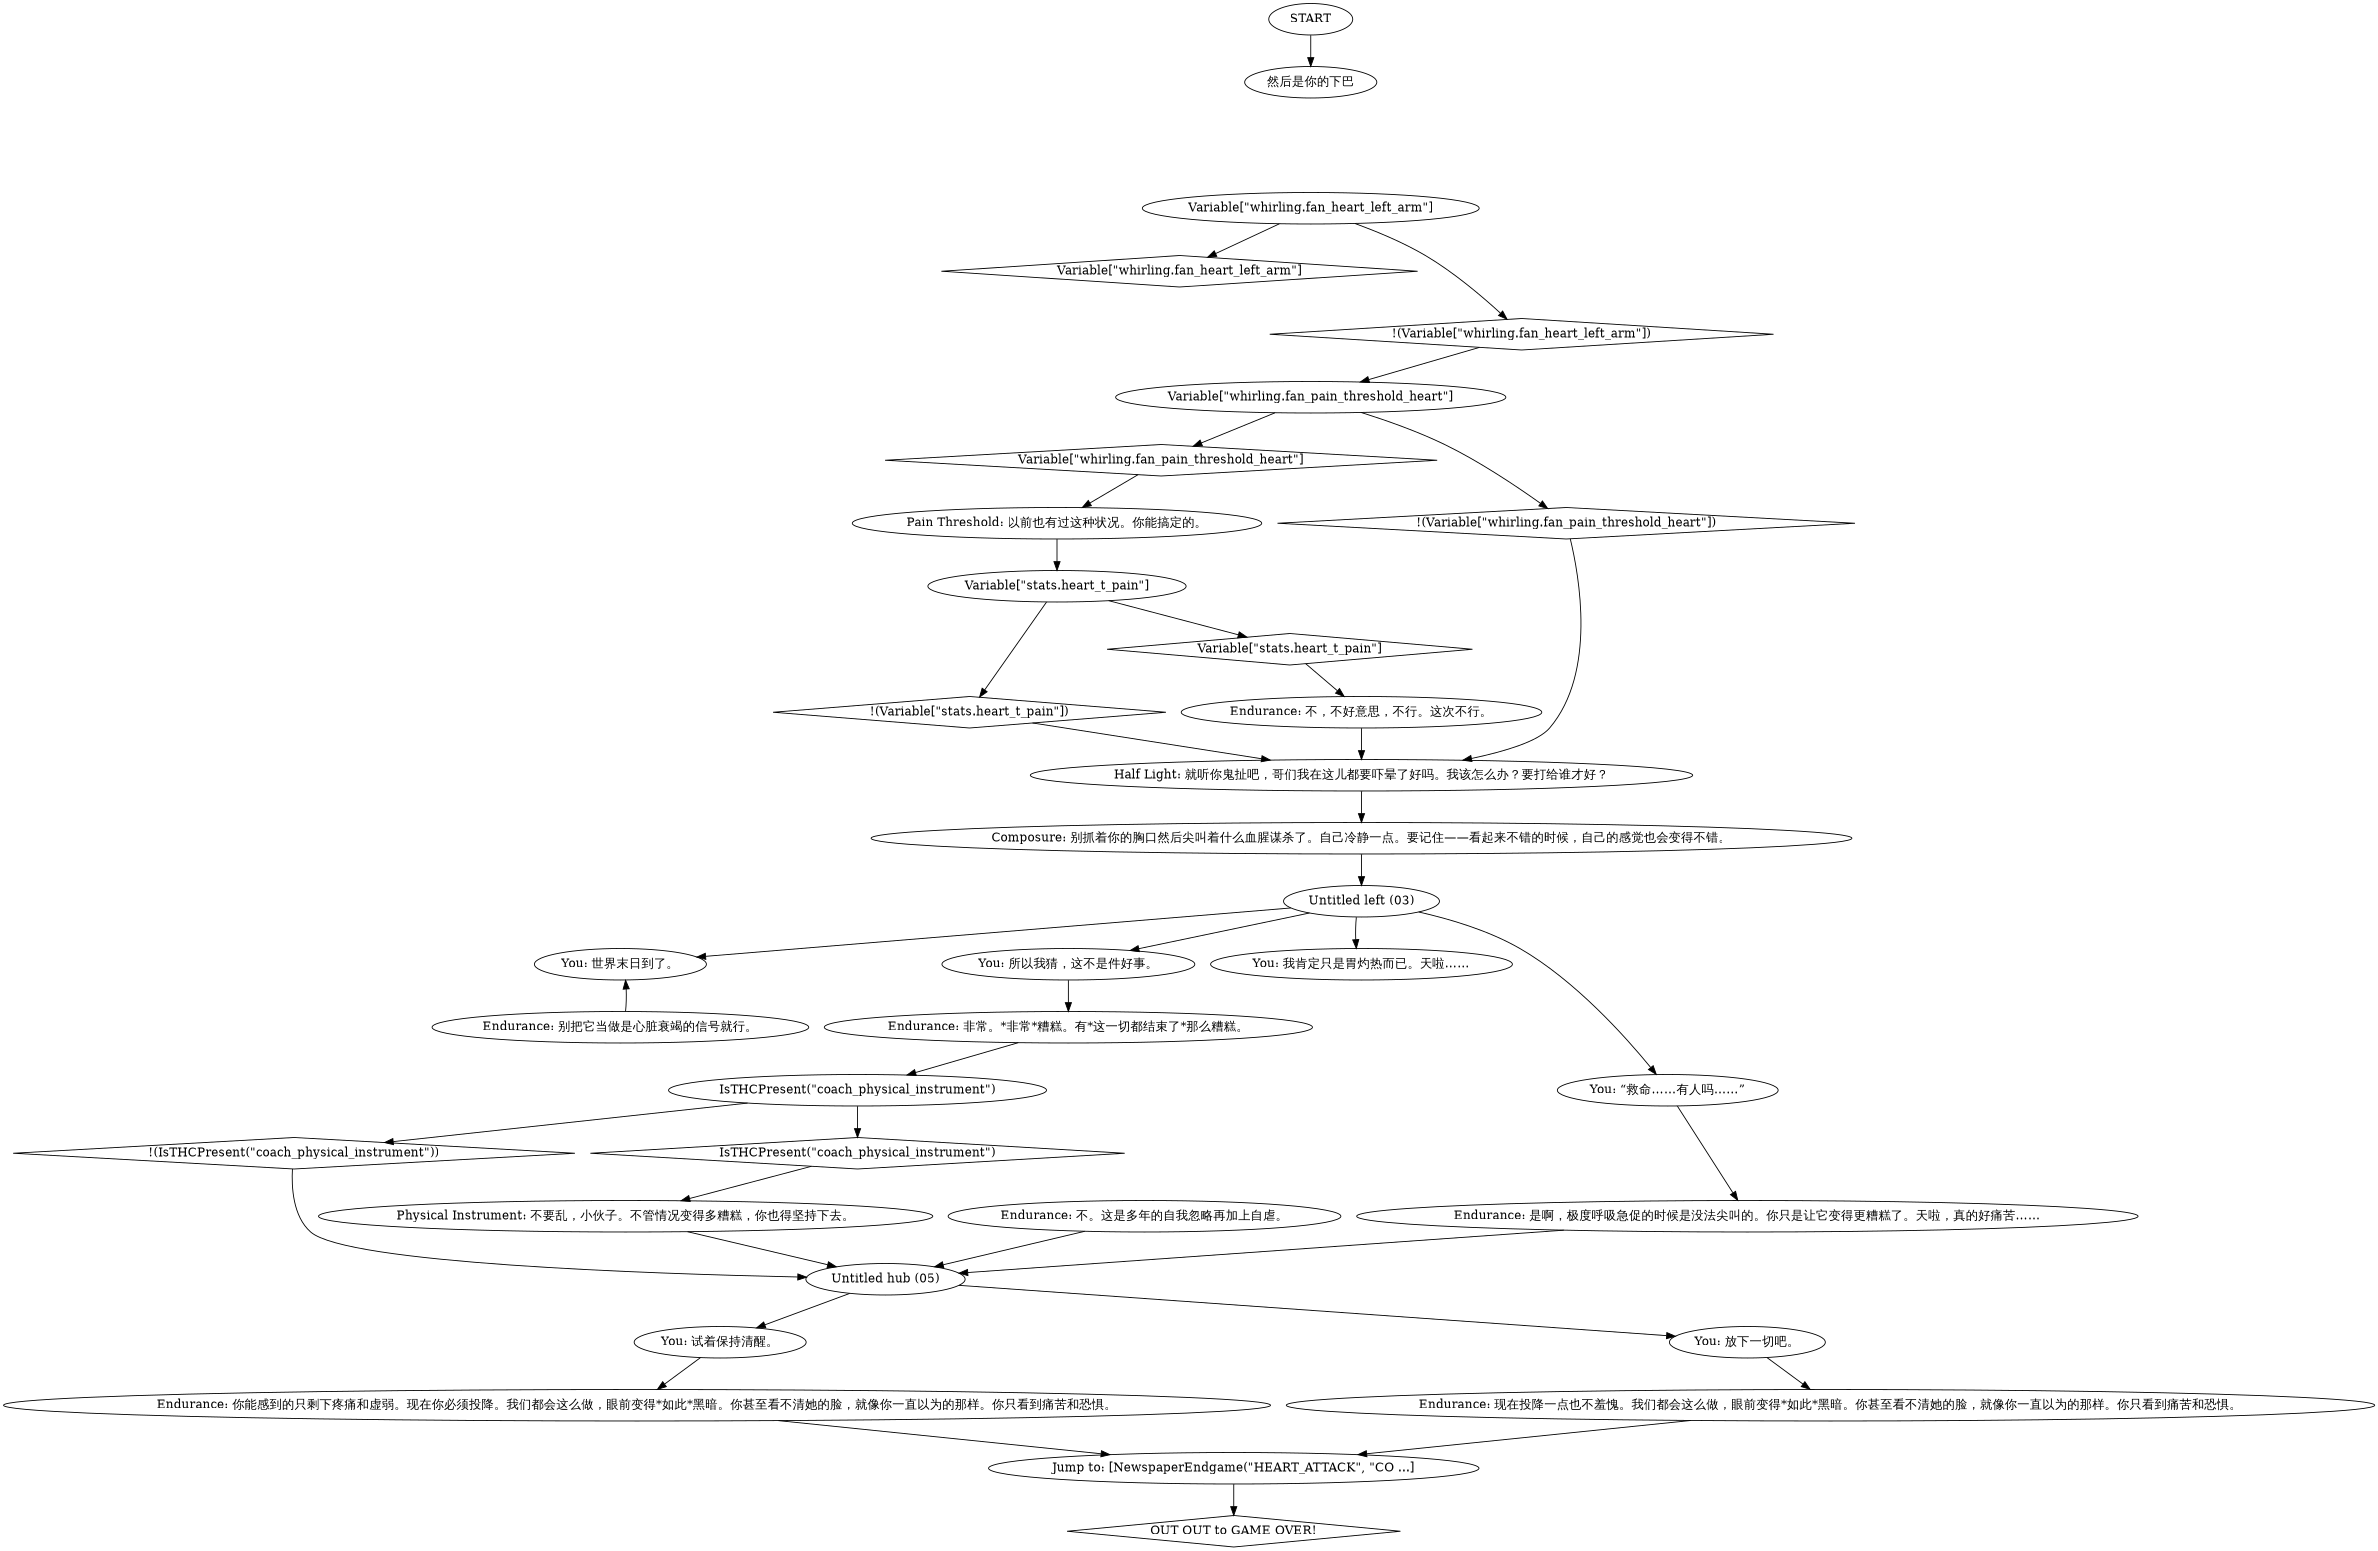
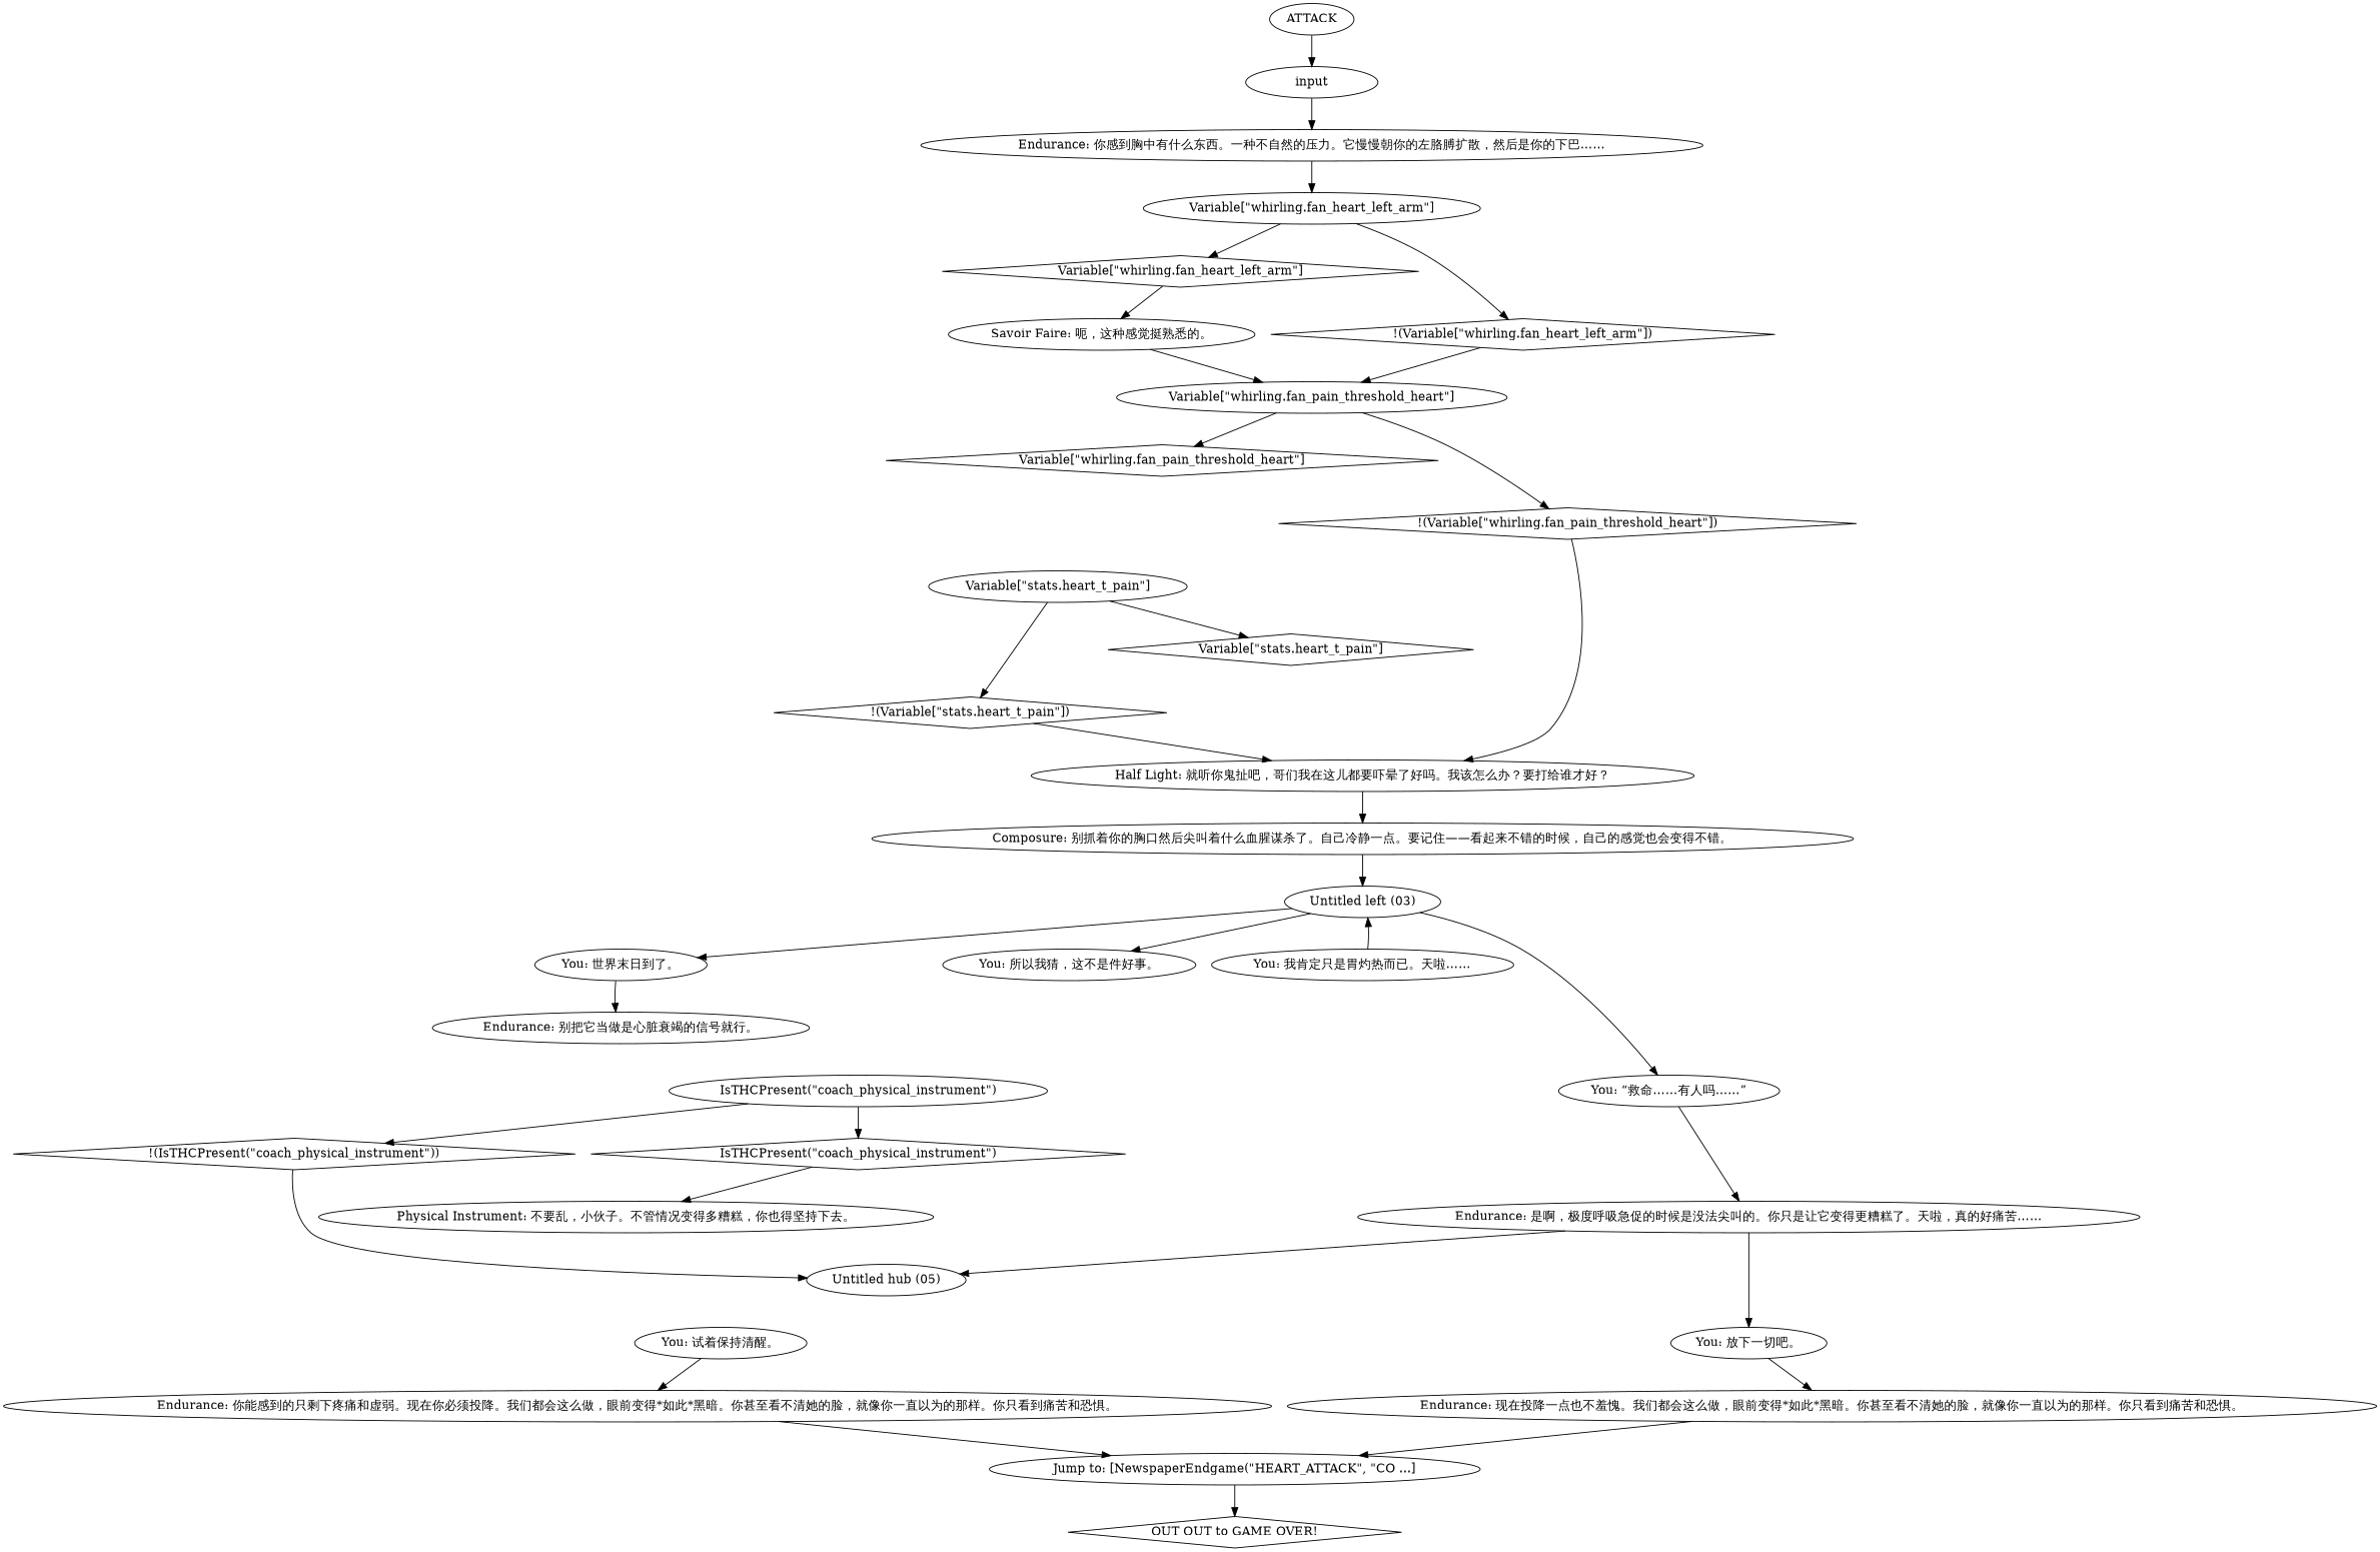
  digraph {
-   n1 [label=START]
-   n2 [label="然后是你的下巴"]
+   n1 [label=ATTACK]
+   n2 [label=input]
+   n3 [label="Endurance: 你感到胸中有什么东西。一种不自然的压力。它慢慢朝你的左胳膊扩散，然后是你的下巴……"]
    n4 [label="Variable[\"whirling.fan_heart_left_arm\"]"]
    n5 [label="You: 世界末日到了。"]
    n6 [label="Endurance: 别把它当做是心脏衰竭的信号就行。"]
    n7 [label="You: 放下一切吧。"]
    n8 [label="Endurance: 现在投降一点也不羞愧。我们都会这么做，眼前变得*如此*黑暗。你甚至看不清她的脸，就像你一直以为的那样。你只看到痛苦和恐惧。"]
    n9 [label="Jump to: [NewspaperEndgame(\"HEART_ATTACK\", \"CO ...]"]
    n10 [label="OUT OUT to GAME OVER!" shape=diamond]
    n11 [label="Physical Instrument: 不要乱，小伙子。不管情况变得多糟糕，你也得坚持下去。"]
    n12 [label="Untitled hub (05)"]
    n13 [label="You: 试着保持清醒。"]
    n14 [label="Endurance: 是啊，极度呼吸急促的时候是没法尖叫的。你只是让它变得更糟糕了。天啦，真的好痛苦……"]
    n15 [label="Untitled left (03)"]
    n16 [label="You: 所以我猜，这不是件好事。"]
    n17 [label="You: 我肯定只是胃灼热而已。天啦……"]
    n18 [label="You: “救命……有人吗……”"]
-   n19 [label="Endurance: 非常。*非常*糟糕。有*这一切都结束了*那么糟糕。"]
    n20 [label="IsTHCPresent(\"coach_physical_instrument\")"]
    n21 [label="IsTHCPresent(\"coach_physical_instrument\")" shape=diamond]
    n22 [label="!(IsTHCPresent(\"coach_physical_instrument\"))" shape=diamond]
-   n23 [label="Endurance: 不，不好意思，不行。这次不行。"]
    n24 [label="Half Light: 就听你鬼扯吧，哥们我在这儿都要吓晕了好吗。我该怎么办？要打给谁才好？"]
    n25 [label="Composure: 别抓着你的胸口然后尖叫着什么血腥谋杀了。自己冷静一点。要记住——看起来不错的时候，自己的感觉也会变得不错。"]
    n26 [label="Endurance: 你能感到的只剩下疼痛和虚弱。现在你必须投降。我们都会这么做，眼前变得*如此*黑暗。你甚至看不清她的脸，就像你一直以为的那样。你只看到痛苦和恐惧。"]
    n27 [label="Variable[\"whirling.fan_heart_left_arm\"]" shape=diamond]
    n28 [label="!(Variable[\"whirling.fan_heart_left_arm\"])" shape=diamond]
+   n29 [label="Savoir Faire: 呃，这种感觉挺熟悉的。"]
    n30 [label="Variable[\"whirling.fan_pain_threshold_heart\"]"]
    n31 [label="Variable[\"whirling.fan_pain_threshold_heart\"]" shape=diamond]
    n32 [label="!(Variable[\"whirling.fan_pain_threshold_heart\"])" shape=diamond]
-   n33 [label="Pain Threshold: 以前也有过这种状况。你能搞定的。"]
    n34 [label="Variable[\"stats.heart_t_pain\"]"]
-   n35 [label="Endurance: 不。这是多年的自我忽略再加上自虐。"]
    n36 [label="Variable[\"stats.heart_t_pain\"]" shape=diamond]
    n37 [label="!(Variable[\"stats.heart_t_pain\"])" shape=diamond]
    n1 -> n2
+   n2 -> n3
+   n3 -> n4
    n4 -> n27
    n4 -> n28
-   n6 -> n5
+   n5 -> n6
    n7 -> n8
    n8 -> n9
    n9 -> n10
-   n11 -> n12
-   n12 -> n7
-   n12 -> n13
+   n14 -> n7
    n13 -> n26
    n14 -> n12
    n15 -> n5
    n15 -> n16
-   n15 -> n17
+   n17 -> n15
    n15 -> n18
-   n16 -> n19
    n18 -> n14
-   n19 -> n20
    n20 -> n21
    n20 -> n22
    n21 -> n11
    n22 -> n12
-   n23 -> n24
    n24 -> n25
    n25 -> n15
    n26 -> n9
+   n27 -> n29
    n28 -> n30
+   n29 -> n30
    n30 -> n31
    n30 -> n32
-   n31 -> n33
    n32 -> n24
-   n33 -> n34
    n34 -> n36
    n34 -> n37
-   n35 -> n12
-   n36 -> n23
    n37 -> n24
  }
